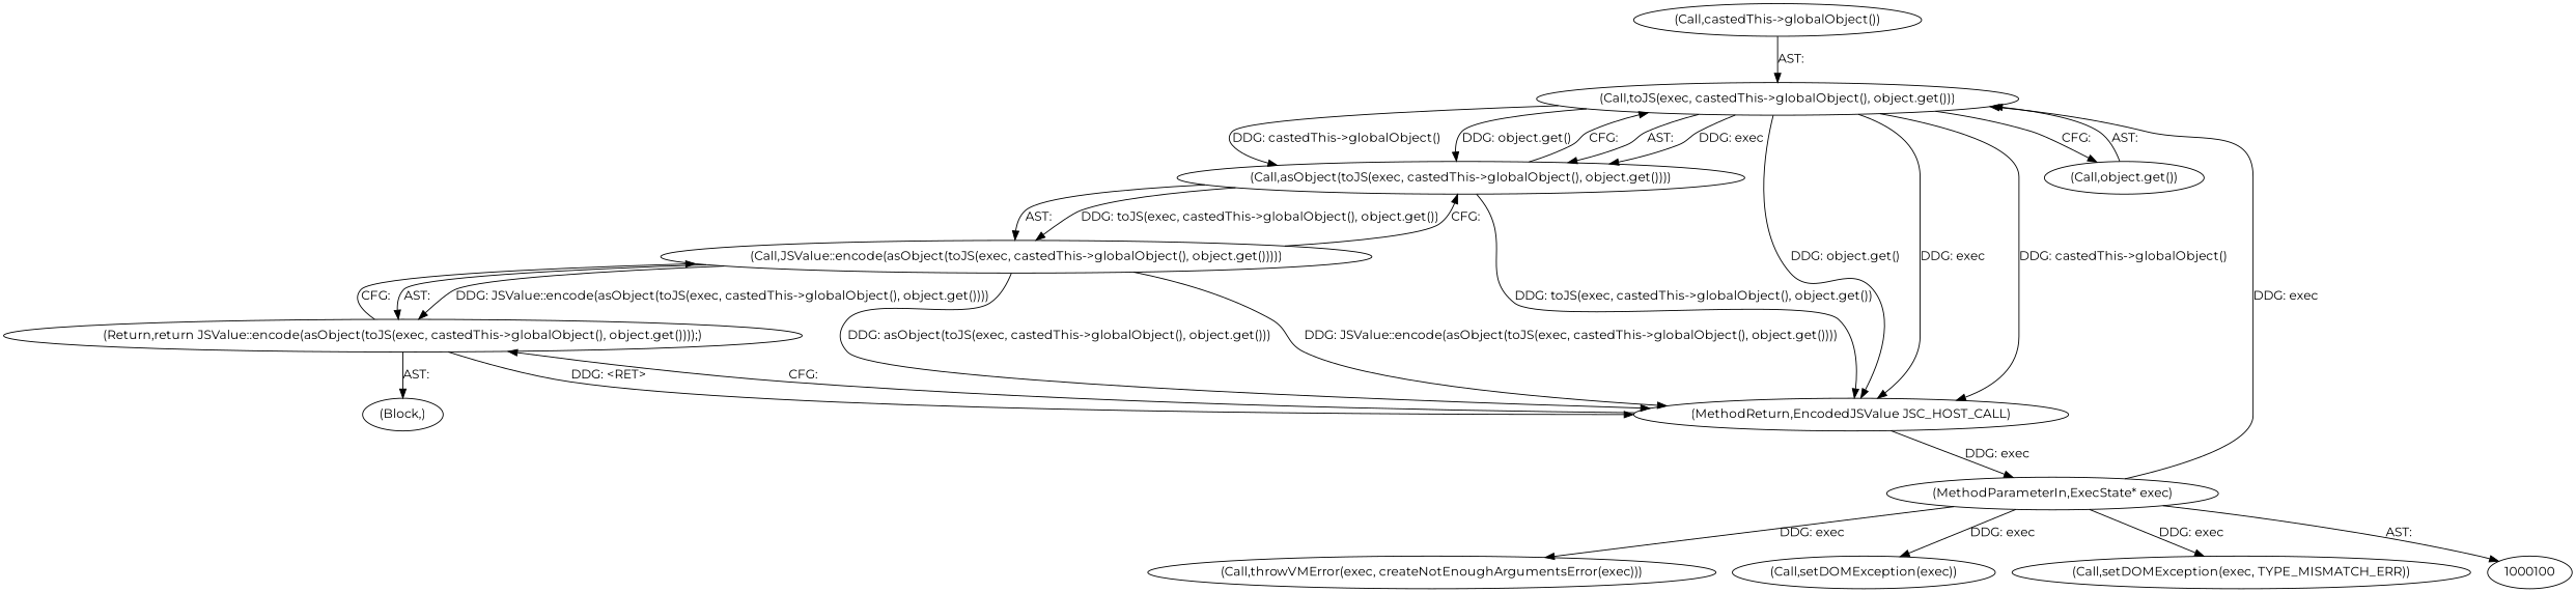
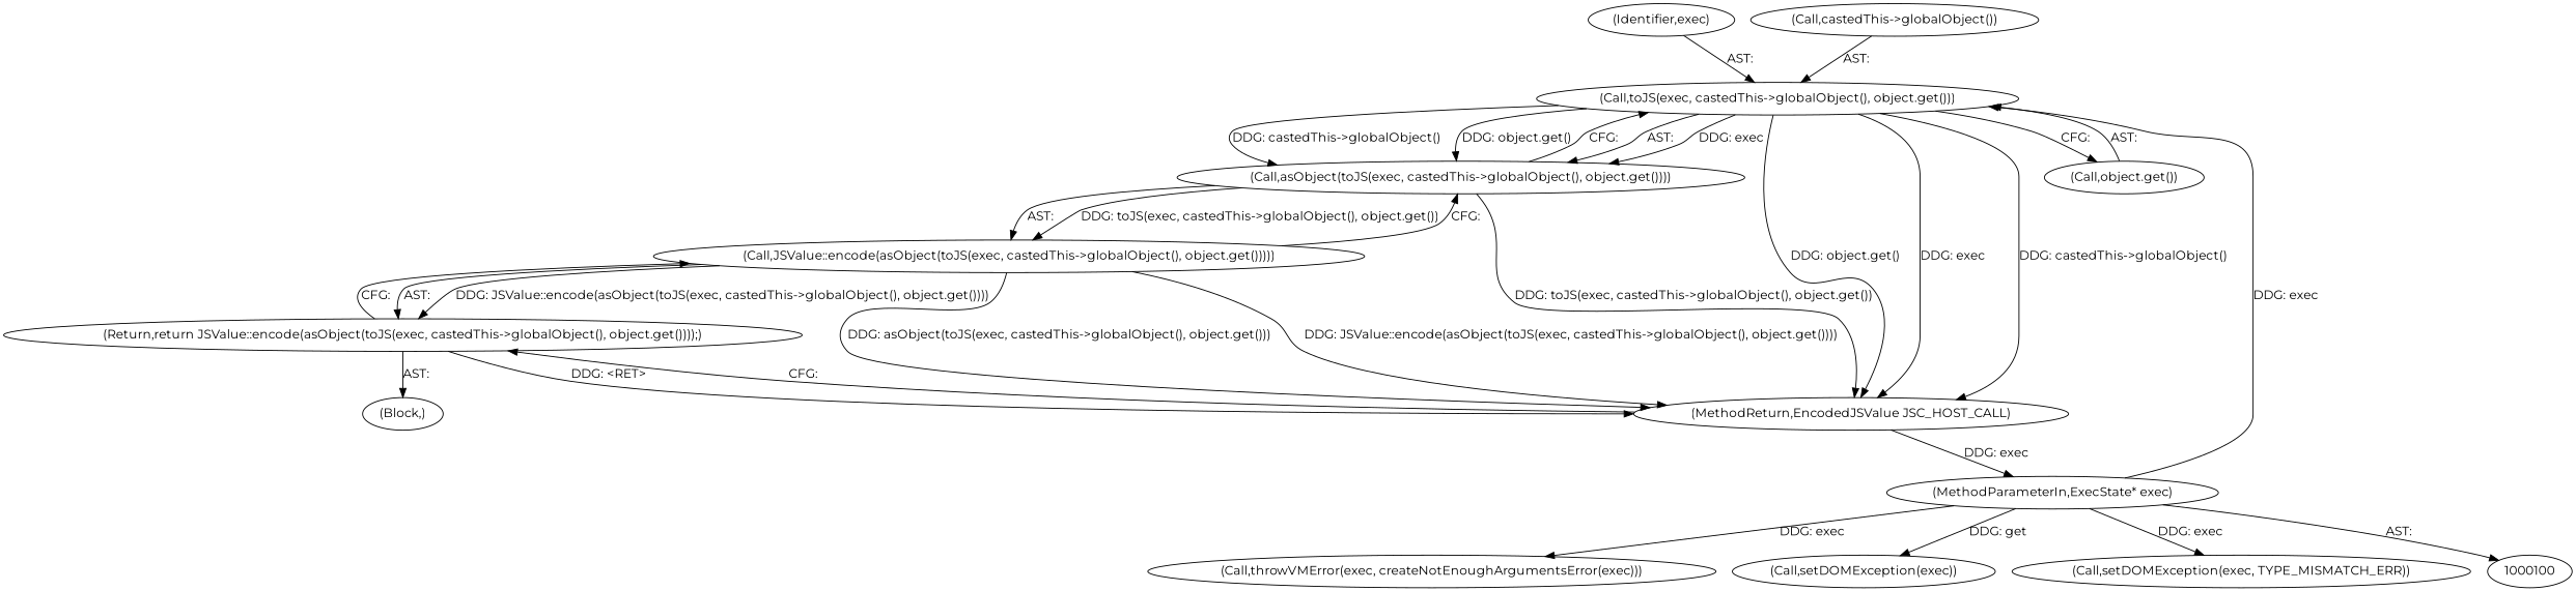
  digraph {
    fontname=Montserrat
    node [fontname=Montserrat]
    edge [fontname=Montserrat]
    n1 [label="(Call,toJS(exec, castedThis->globalObject(), object.get()))"]
    n2 [label="(Call,asObject(toJS(exec, castedThis->globalObject(), object.get())))"]
    n3 [label="(MethodReturn,EncodedJSValue JSC_HOST_CALL)"]
    n4 [label="(Call,object.get())"]
    n5 [label="(Call,JSValue::encode(asObject(toJS(exec, castedThis->globalObject(), object.get()))))"]
    n6 [label="(MethodParameterIn,ExecState* exec)"]
    n7 [label="(Return,return JSValue::encode(asObject(toJS(exec, castedThis->globalObject(), object.get())));)"]
    n8 [label="(Call,throwVMError(exec, createNotEnoughArgumentsError(exec)))"]
    n9 [label="(Call,setDOMException(exec))"]
    n10 [label="(Call,setDOMException(exec, TYPE_MISMATCH_ERR))"]
    1000100
    n12 [label="(Block,)"]
+   n13 [label="(Identifier,exec)"]
    n14 [label="(Call,castedThis->globalObject())"]
    n1 -> n2 [label="AST: "]
    n1 -> n2 [label="DDG: exec"]
    n1 -> n2 [label="DDG: castedThis->globalObject()"]
    n1 -> n2 [label="DDG: object.get()"]
    n1 -> n3 [label="DDG: object.get()"]
    n1 -> n3 [label="DDG: exec"]
    n1 -> n3 [label="DDG: castedThis->globalObject()"]
    n1 -> n4 [label="CFG: "]
    n2 -> n1 [label="CFG: "]
    n2 -> n3 [label="DDG: toJS(exec, castedThis->globalObject(), object.get())"]
    n2 -> n5 [label="AST: "]
    n2 -> n5 [label="DDG: toJS(exec, castedThis->globalObject(), object.get())"]
    n3 -> n6 [label="DDG: exec"]
    n3 -> n7 [label="CFG: "]
    n4 -> n1 [label="AST: "]
    n5 -> n2 [label="CFG: "]
    n5 -> n3 [label="DDG: asObject(toJS(exec, castedThis->globalObject(), object.get()))"]
    n5 -> n3 [label="DDG: JSValue::encode(asObject(toJS(exec, castedThis->globalObject(), object.get())))"]
    n5 -> n7 [label="AST: "]
    n5 -> n7 [label="DDG: JSValue::encode(asObject(toJS(exec, castedThis->globalObject(), object.get())))"]
    n6 -> n1 [label="DDG: exec"]
    n6 -> n8 [label="DDG: exec"]
-   n6 -> n9 [label="DDG: exec"]
+   n6 -> n9 [label="DDG: get"]
    n6 -> n10 [label="DDG: exec"]
    n6 -> 1000100 [label="AST: "]
    n7 -> n3 [label="DDG: <RET>"]
    n7 -> n5 [label="CFG: "]
    n7 -> n12 [label="AST: "]
+   n13 -> n1 [label="AST: "]
    n14 -> n1 [label="AST: "]
  }
